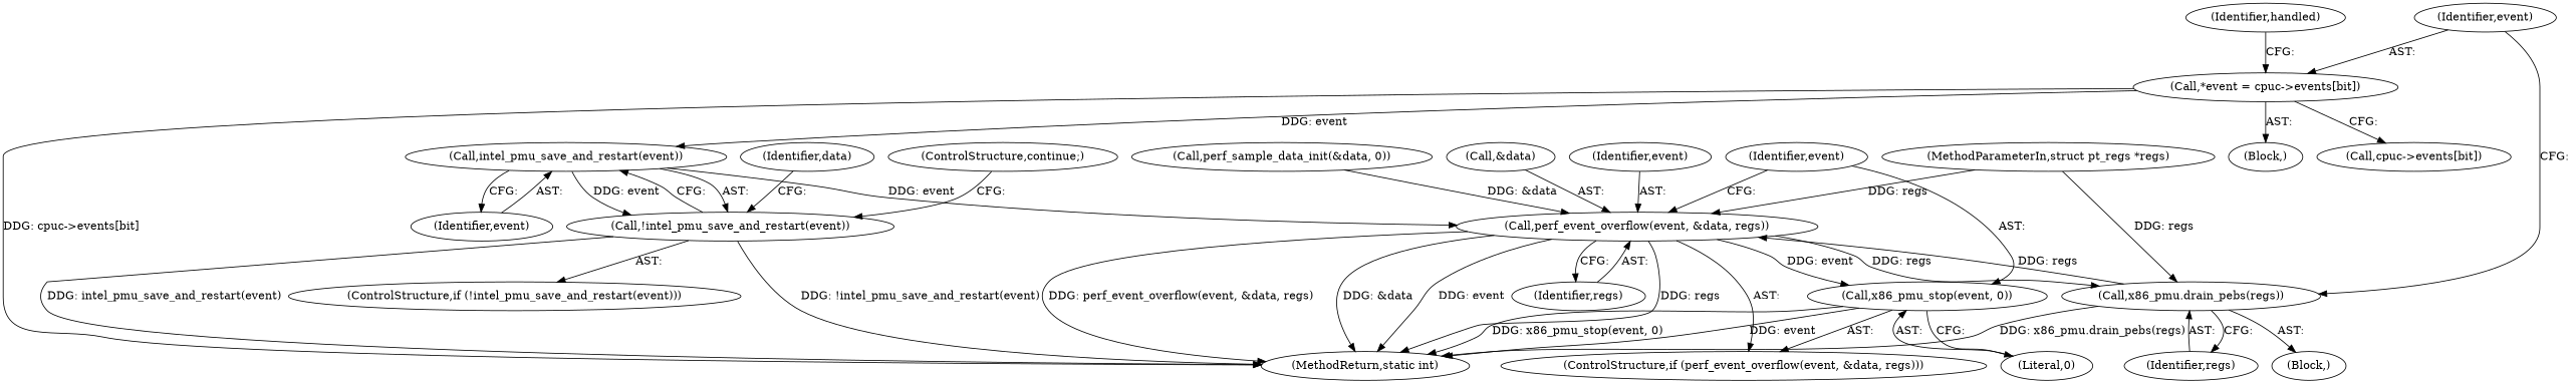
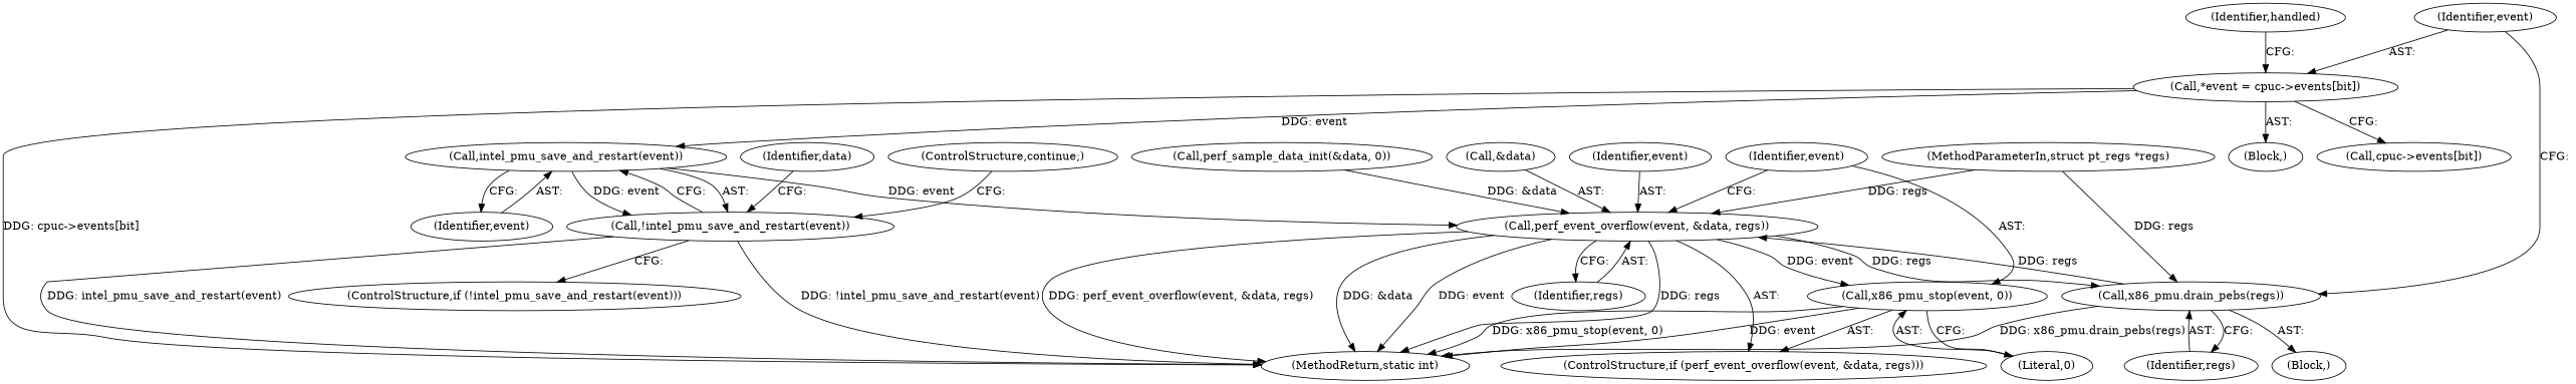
  digraph {
    n1 [label="(Call,*event = cpuc->events[bit])"]
    n2 [label="(Call,intel_pmu_save_and_restart(event))"]
    n3 [label="(Block,)"]
    n4 [label="(MethodReturn,static int)"]
    n5 [label="(Call,cpuc->events[bit])"]
    n6 [label="(Call,!intel_pmu_save_and_restart(event))"]
    n7 [label="(Call,perf_event_overflow(event, &data, regs))"]
    n8 [label="(Identifier,event)"]
    n9 [label="(ControlStructure,if (!intel_pmu_save_and_restart(event)))"]
    n10 [label="(Call,x86_pmu.drain_pebs(regs))"]
    n11 [label="(Call,x86_pmu_stop(event, 0))"]
    n12 [label="(Identifier,regs)"]
    n13 [label="(ControlStructure,if (perf_event_overflow(event, &data, regs)))"]
    n14 [label="(Identifier,regs)"]
    n15 [label="(Block,)"]
    n16 [label="(Literal,0)"]
    n17 [label="(Identifier,event)"]
    n18 [label="(Call,perf_sample_data_init(&data, 0))"]
    n19 [label="(MethodParameterIn,struct pt_regs *regs)"]
    n20 [label="(Identifier,data)"]
    n21 [label="(Identifier,handled)"]
    n22 [label="(Identifier,event)"]
    n23 [label="(ControlStructure,continue;)"]
    n24 [label="(Call,&data)"]
    n25 [label="(Identifier,event)"]
    n1 -> n2 [label="DDG: event"]
    n1 -> n3 [label="AST: "]
    n1 -> n4 [label="DDG: cpuc->events[bit]"]
    n1 -> n5 [label="CFG: "]
    n2 -> n6 [label="AST: "]
    n2 -> n6 [label="DDG: event"]
    n2 -> n7 [label="DDG: event"]
    n2 -> n8 [label="CFG: "]
    n6 -> n2 [label="CFG: "]
    n6 -> n4 [label="DDG: intel_pmu_save_and_restart(event)"]
    n6 -> n4 [label="DDG: !intel_pmu_save_and_restart(event)"]
-   n6 -> n9 [label="AST: "]
+   n6 -> n9 [label="CFG: "]
    n7 -> n4 [label="DDG: regs"]
    n7 -> n4 [label="DDG: perf_event_overflow(event, &data, regs)"]
    n7 -> n4 [label="DDG: &data"]
    n7 -> n4 [label="DDG: event"]
    n7 -> n10 [label="DDG: regs"]
    n7 -> n11 [label="DDG: event"]
    n7 -> n12 [label="CFG: "]
    n7 -> n13 [label="AST: "]
    n8 -> n2 [label="AST: "]
    n10 -> n4 [label="DDG: x86_pmu.drain_pebs(regs)"]
    n10 -> n7 [label="DDG: regs"]
    n10 -> n14 [label="CFG: "]
    n10 -> n15 [label="AST: "]
    n11 -> n4 [label="DDG: event"]
    n11 -> n4 [label="DDG: x86_pmu_stop(event, 0)"]
    n11 -> n13 [label="AST: "]
    n11 -> n16 [label="CFG: "]
    n12 -> n7 [label="AST: "]
    n14 -> n10 [label="AST: "]
    n16 -> n11 [label="AST: "]
    n17 -> n1 [label="AST: "]
    n17 -> n10 [label="CFG: "]
    n18 -> n7 [label="DDG: &data"]
    n19 -> n7 [label="DDG: regs"]
    n19 -> n10 [label="DDG: regs"]
    n20 -> n6 [label="CFG: "]
    n21 -> n1 [label="CFG: "]
    n22 -> n7 [label="CFG: "]
    n22 -> n11 [label="AST: "]
    n23 -> n6 [label="CFG: "]
    n24 -> n7 [label="AST: "]
    n25 -> n7 [label="AST: "]
  }
